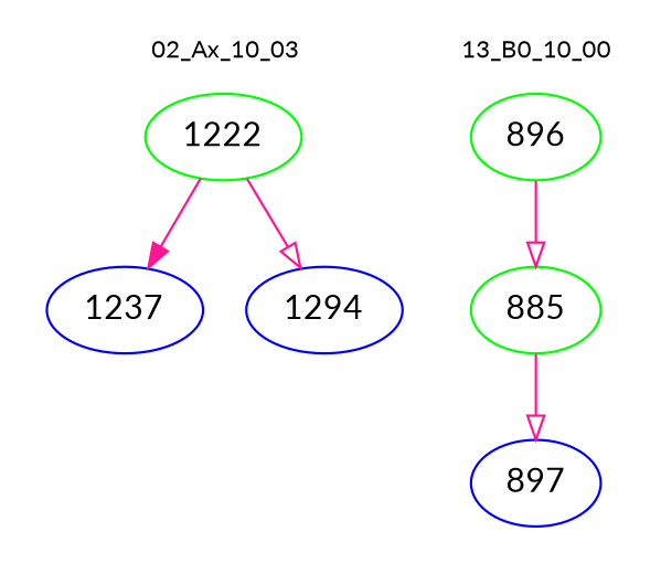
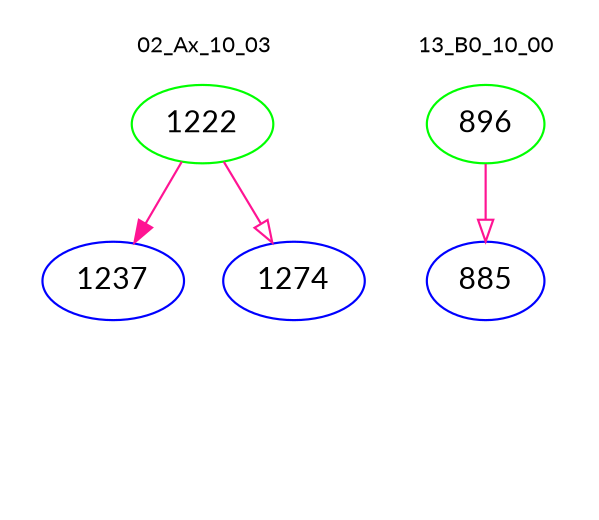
  digraph {
    fontname=Lato
    node [color=blue fontname=Lato]
    edge [arrowhead=onormal color=deeppink fontname=Lato]
    n1 [label=1237]
    n2 [color=green label=1222]
-   n3 [label=1294]
+   n3 [label=1274]
    n4 [color=green label=896]
-   n5 [color=green label=885]
-   n6 [label=897]
+   n5 [label=885]
    subgraph cluster_1 {
      color=white
      fontsize=10
      label="02_Ax_10_03"
      n1
      n2
      n3
    }
    subgraph cluster_2 {
      color=white
      fontsize=10
      label="13_B0_10_00"
      n4
      n5
-     n6
    }
    n2 -> n1 [arrowhead=normal]
    n2 -> n3
    n4 -> n5
-   n5 -> n6
  }
